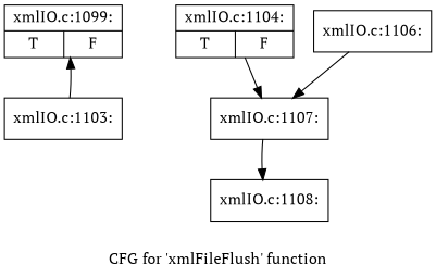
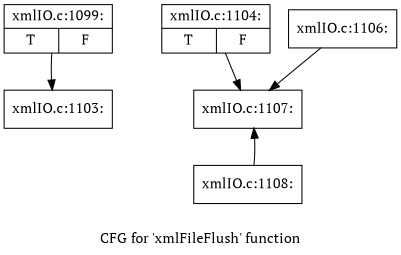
  digraph {
    fontname="PT Serif"
    label="CFG for 'xmlFileFlush' function"
    node [fontname="PT Serif" shape=record]
    edge [fontname="PT Serif"]
    n1 [label="{xmlIO.c:1099:|{<s0>T|<s1>F}}"]
    n2 [label="{xmlIO.c:1103:}"]
    n3 [label="{xmlIO.c:1104:|{<s0>T|<s1>F}}"]
    n4 [label="{xmlIO.c:1107:}"]
    n5 [label="{xmlIO.c:1108:}"]
    n6 [label="{xmlIO.c:1106:}"]
-   n2 -> n1
+   n1 -> n2
    n3 -> n4
-   n4 -> n5
+   n5 -> n4
    n6 -> n4
  }
